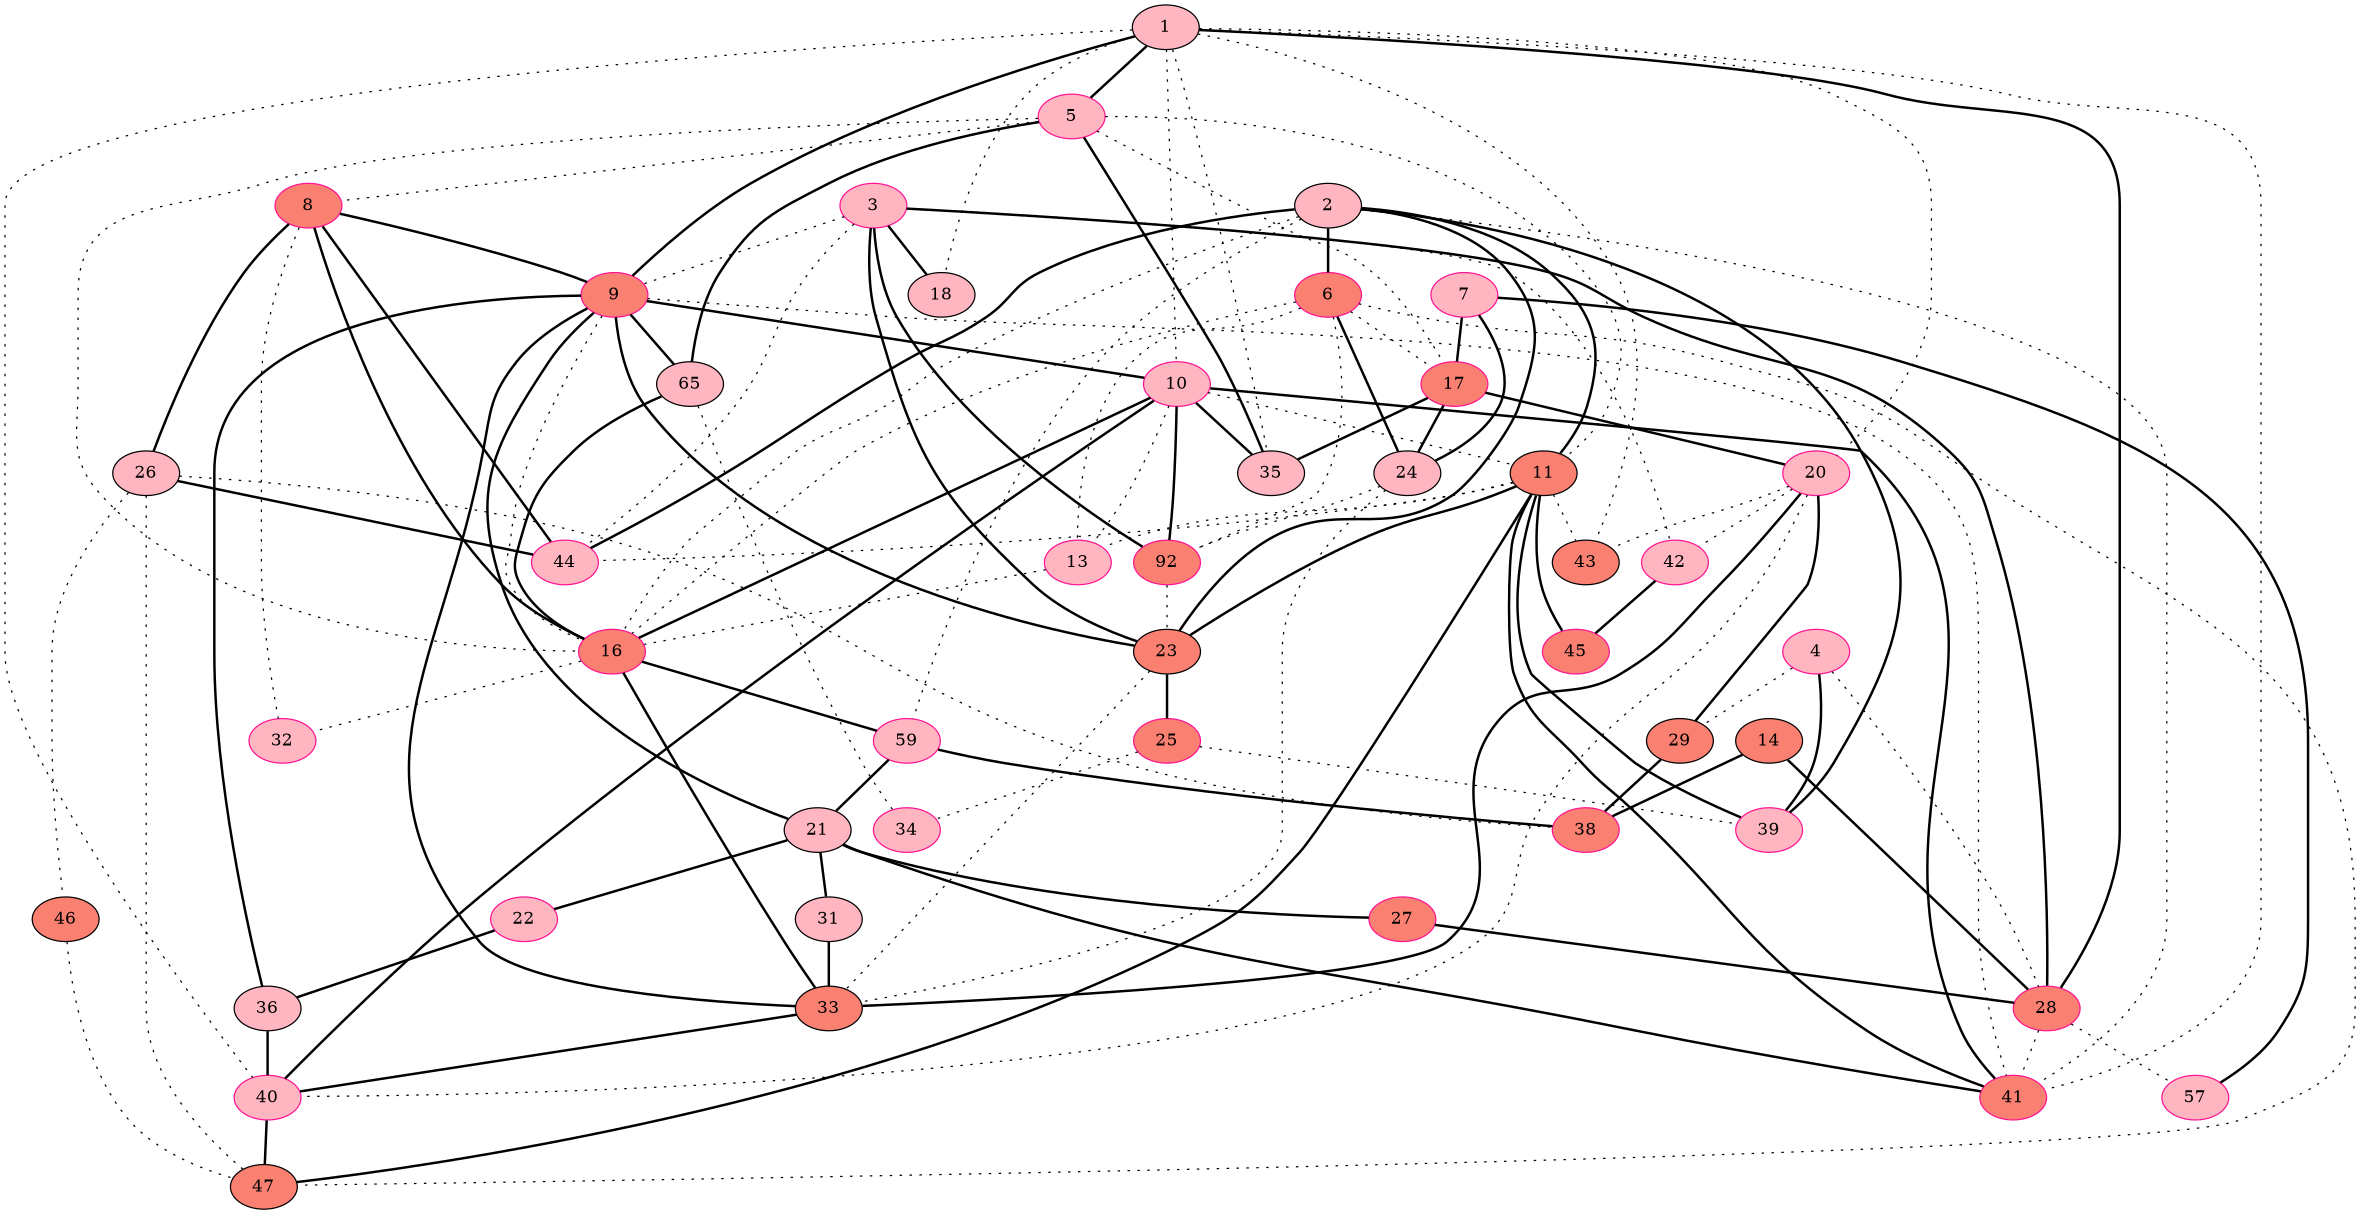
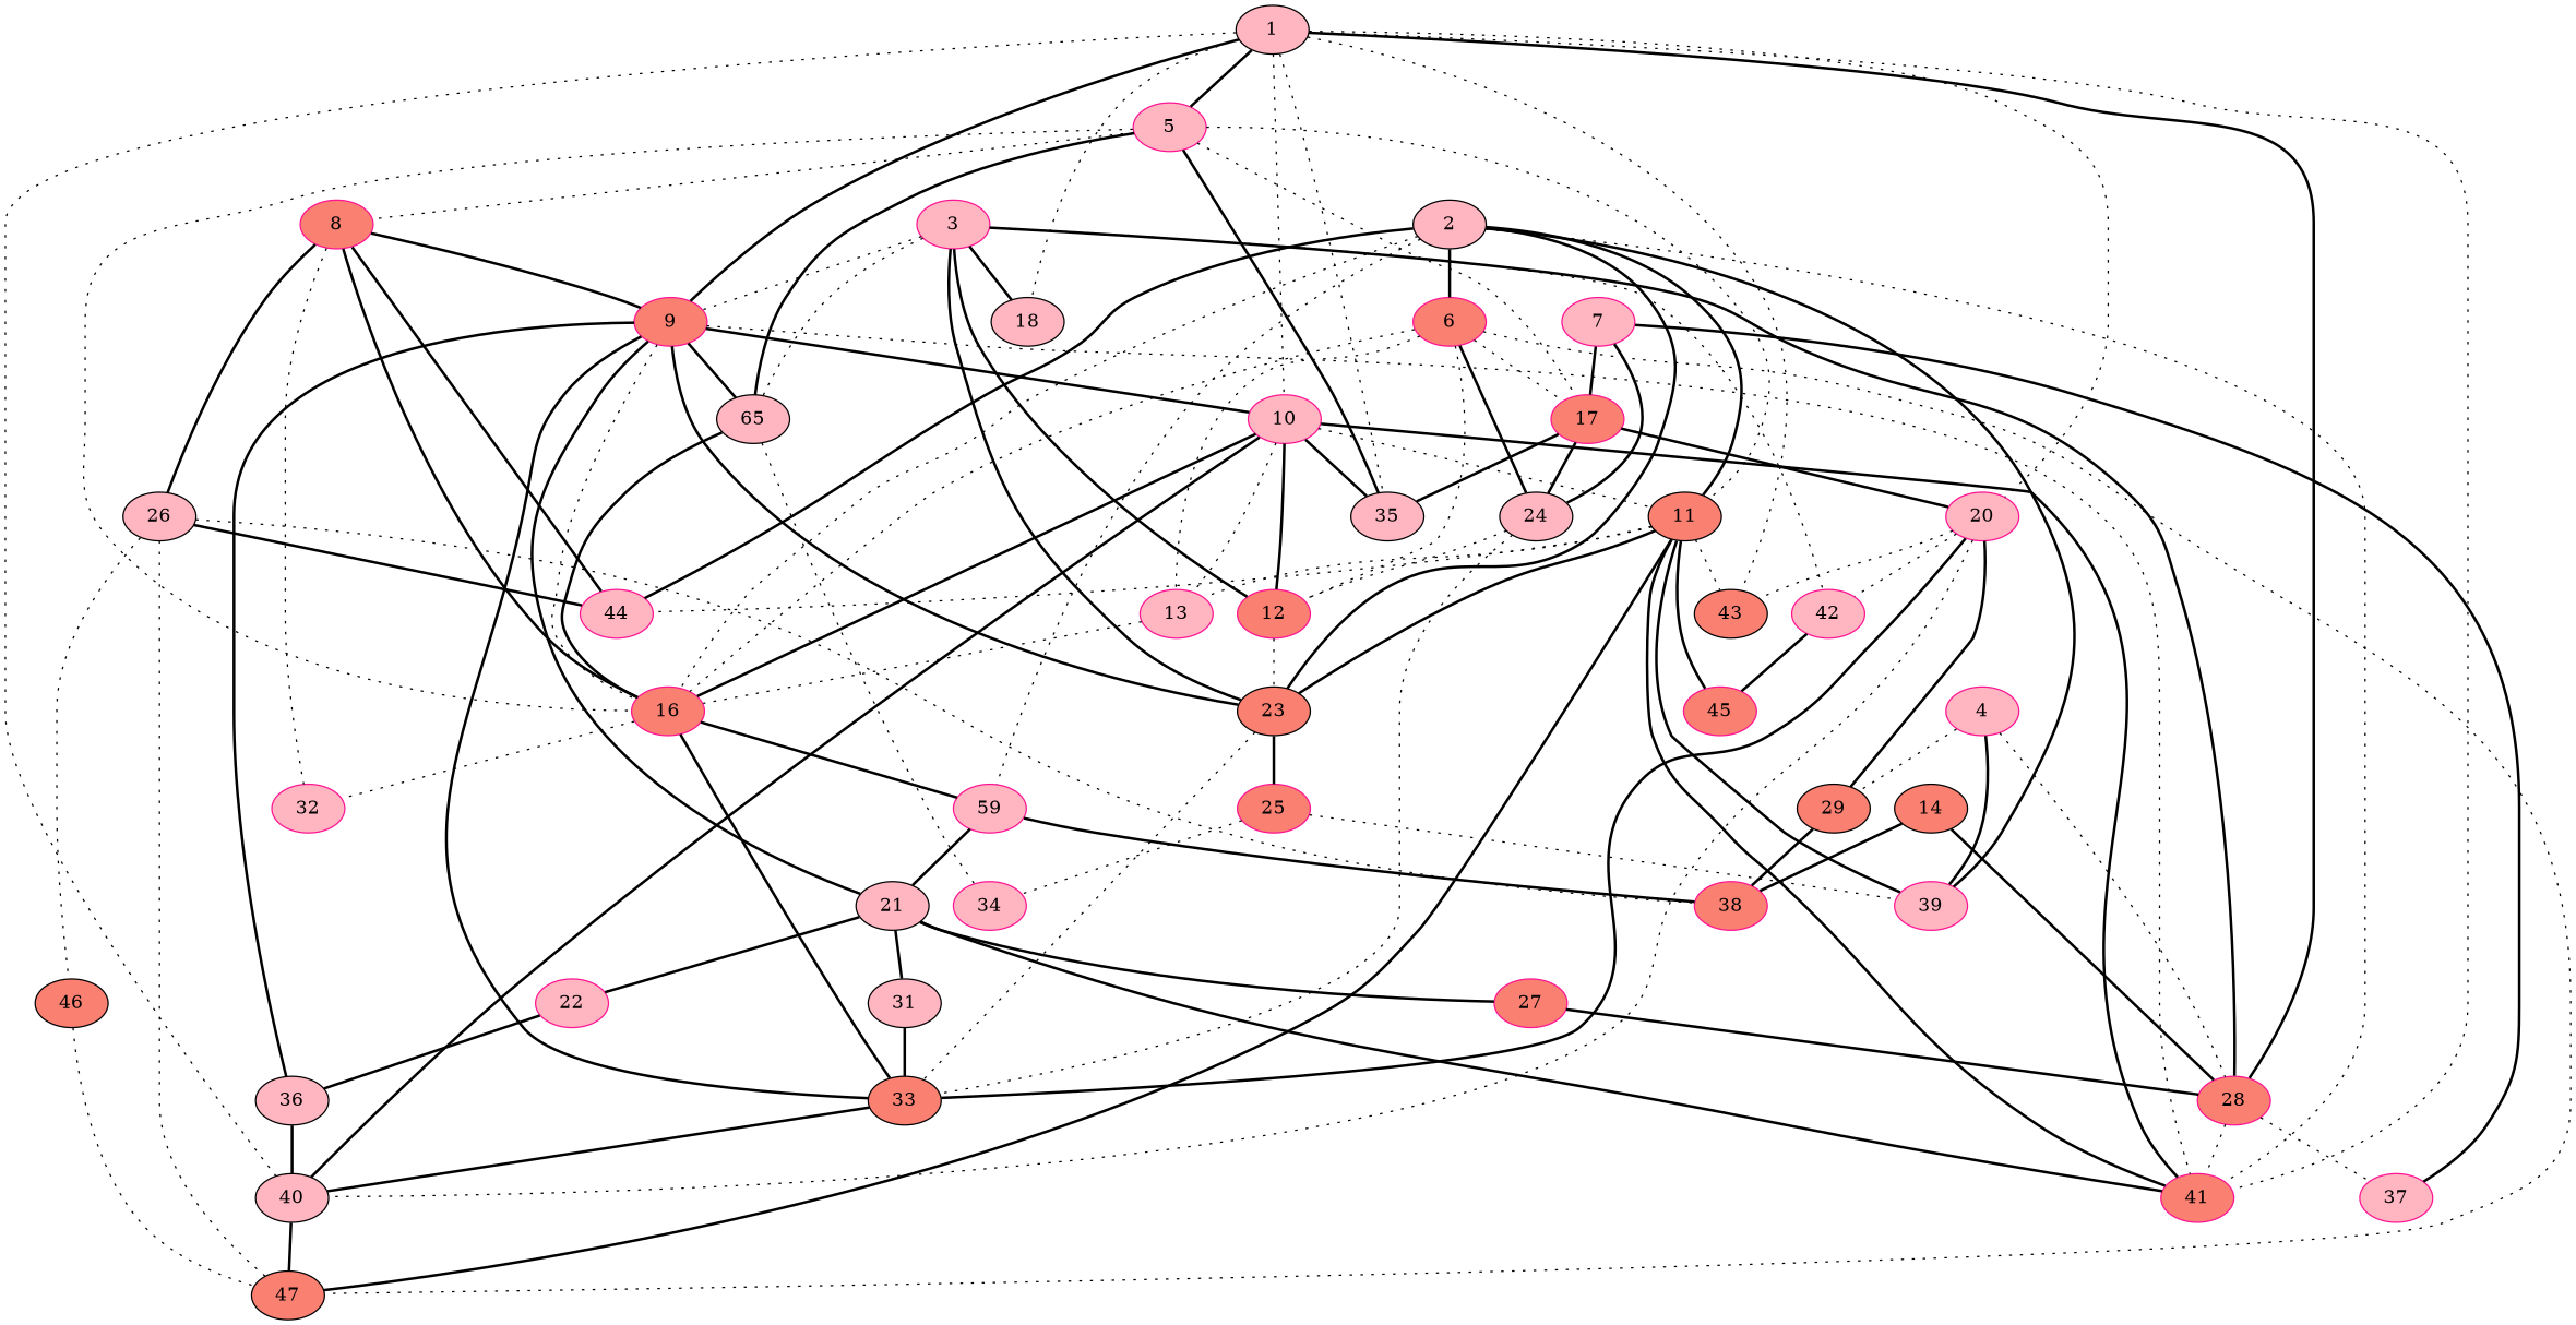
  graph {
    node [color=deeppink fillcolor=lightpink style=filled]
    edge [style=bold weight=1.0]
    1 [color=black]
    5
    9 [fillcolor=salmon]
    10
    18 [color=black]
    20
    28 [fillcolor=salmon]
    35 [color=black]
-   40
+   40 [color=black]
    41 [fillcolor=salmon]
    43 [color=black fillcolor=salmon]
    11 [color=black fillcolor=salmon]
    16 [fillcolor=salmon]
    n14 [color=black label=65]
    8 [fillcolor=salmon]
    17 [fillcolor=salmon]
    23 [color=black fillcolor=salmon]
    21 [color=black]
    33 [color=black fillcolor=salmon]
    36 [color=black]
-   12 [fillcolor=salmon label=92]
+   12 [fillcolor=salmon]
    13
    42
    29 [color=black fillcolor=salmon]
-   37 [label=57]
+   37
    47 [color=black fillcolor=salmon]
    2 [color=black]
    6 [fillcolor=salmon]
    n29 [label=59]
    39
    44
    24 [color=black]
    45 [fillcolor=salmon]
    32
    38 [fillcolor=salmon]
    25 [fillcolor=salmon]
    3
    34
    4
    26 [color=black]
    7
    46 [color=black fillcolor=salmon]
    22
    27 [fillcolor=salmon]
    31 [color=black]
    14 [color=black fillcolor=salmon]
    1 -- 5
    1 -- 9
    1 -- 10 [style=dotted]
    1 -- 18 [style=dotted weight=2.0]
    1 -- 20 [style=dotted]
    1 -- 28
    1 -- 35 [style=dotted]
    1 -- 40 [style=dotted weight=2.0]
    1 -- 41 [style=dotted weight=2.0]
    1 -- 43 [style=dotted]
    5 -- 35
    5 -- 11 [style=dotted weight=2.0]
    5 -- 16 [style=dotted weight=2.0]
    5 -- n14
    5 -- 8 [style=dotted]
    5 -- 17 [style=dotted]
    9 -- 10
    9 -- 41 [style=dotted]
    9 -- 16 [style=dotted]
    9 -- n14
    9 -- 23
    9 -- 21
    9 -- 33
    9 -- 36
    10 -- 35
    10 -- 40
    10 -- 41
    10 -- 11 [style=dotted weight=5.0]
    10 -- 16
    10 -- 12
    10 -- 13 [style=dotted]
    20 -- 40 [style=dotted]
    20 -- 43 [style=dotted]
    20 -- 33 [weight=2.0]
    20 -- 42 [style=dotted]
    20 -- 29
    28 -- 41 [style=dotted]
    28 -- 37 [style=dotted]
    40 -- 47
    11 -- 41
    11 -- 43 [style=dotted weight=2.0]
    11 -- 23
    11 -- 13 [style=dotted]
    11 -- 47
    11 -- 39
    11 -- 44 [style=dotted]
    11 -- 45
    16 -- 33 [weight=2.0]
    16 -- n29
    16 -- 32 [style=dotted]
    n14 -- 16
    n14 -- 34 [style=dotted]
    8 -- 9
    8 -- 16
    8 -- 44
    8 -- 32 [style=dotted weight=2.0]
    8 -- 26
    17 -- 20
    17 -- 35
    17 -- 24
    23 -- 33 [style=dotted]
    23 -- 25
    21 -- 41
    21 -- 22
    21 -- 27
    21 -- 31
    33 -- 40
    36 -- 40
    12 -- 23 [style=dotted weight=2.0]
    13 -- 16 [style=dotted]
    42 -- 45
    29 -- 38
    2 -- 41 [style=dotted]
    2 -- 11
    2 -- 16 [style=dotted]
    2 -- 23
    2 -- 6
    2 -- n29 [style=dotted weight=2.0]
    2 -- 39
    2 -- 44
    6 -- 16 [style=dotted]
    6 -- 17 [style=dotted]
    6 -- 12 [style=dotted]
    6 -- 13 [style=dotted]
    6 -- 47 [style=dotted]
    6 -- 24
    n29 -- 21
    n29 -- 38
    24 -- 33 [style=dotted weight=2.0]
    24 -- 12 [style=dotted]
    25 -- 39 [style=dotted]
    25 -- 34 [style=dotted]
    3 -- 9 [style=dotted]
    3 -- 18
    3 -- 28
-   3 -- 44 [style=dotted]
+   3 -- n14 [style=dotted]
    3 -- 23
    3 -- 12
    3 -- 42 [style=dotted weight=2.0]
    4 -- 28 [style=dotted]
    4 -- 29 [style=dotted]
    4 -- 39
    26 -- 47 [style=dotted weight=2.0]
    26 -- 44
    26 -- 38 [style=dotted]
    26 -- 46 [style=dotted]
    7 -- 17
    7 -- 37
    7 -- 24
    46 -- 47 [style=dotted]
    22 -- 36
    27 -- 28
    31 -- 33 [weight=2.0]
    14 -- 28
    14 -- 38
  }
